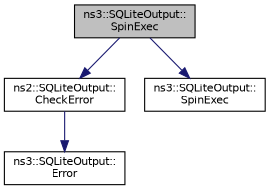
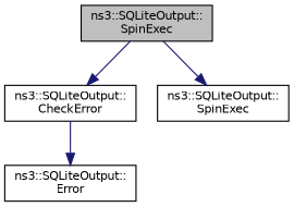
  digraph {
    rankdir=TB
    node [color=black fillcolor=white fontname=Helvetica fontsize=10 shape=record style=filled]
    edge [color=midnightblue fontname=Helvetica fontsize=10 labelfontname=Helvetica labelfontsize=10 style=solid]
    n1 [fillcolor=grey75 fontcolor=black height=0.2 label="ns3::SQLiteOutput::\lSpinExec" width=0.4]
-   n2 [height=0.2 label="ns2::SQLiteOutput::\lCheckError" width=0.4]
+   n2 [height=0.2 label="ns3::SQLiteOutput::\lCheckError" width=0.4]
    n3 [height=0.2 label="ns3::SQLiteOutput::\lSpinExec" width=0.4]
    n4 [height=0.2 label="ns3::SQLiteOutput::\lError" width=0.4]
    n1 -> n2
    n1 -> n3
    n2 -> n4
  }
